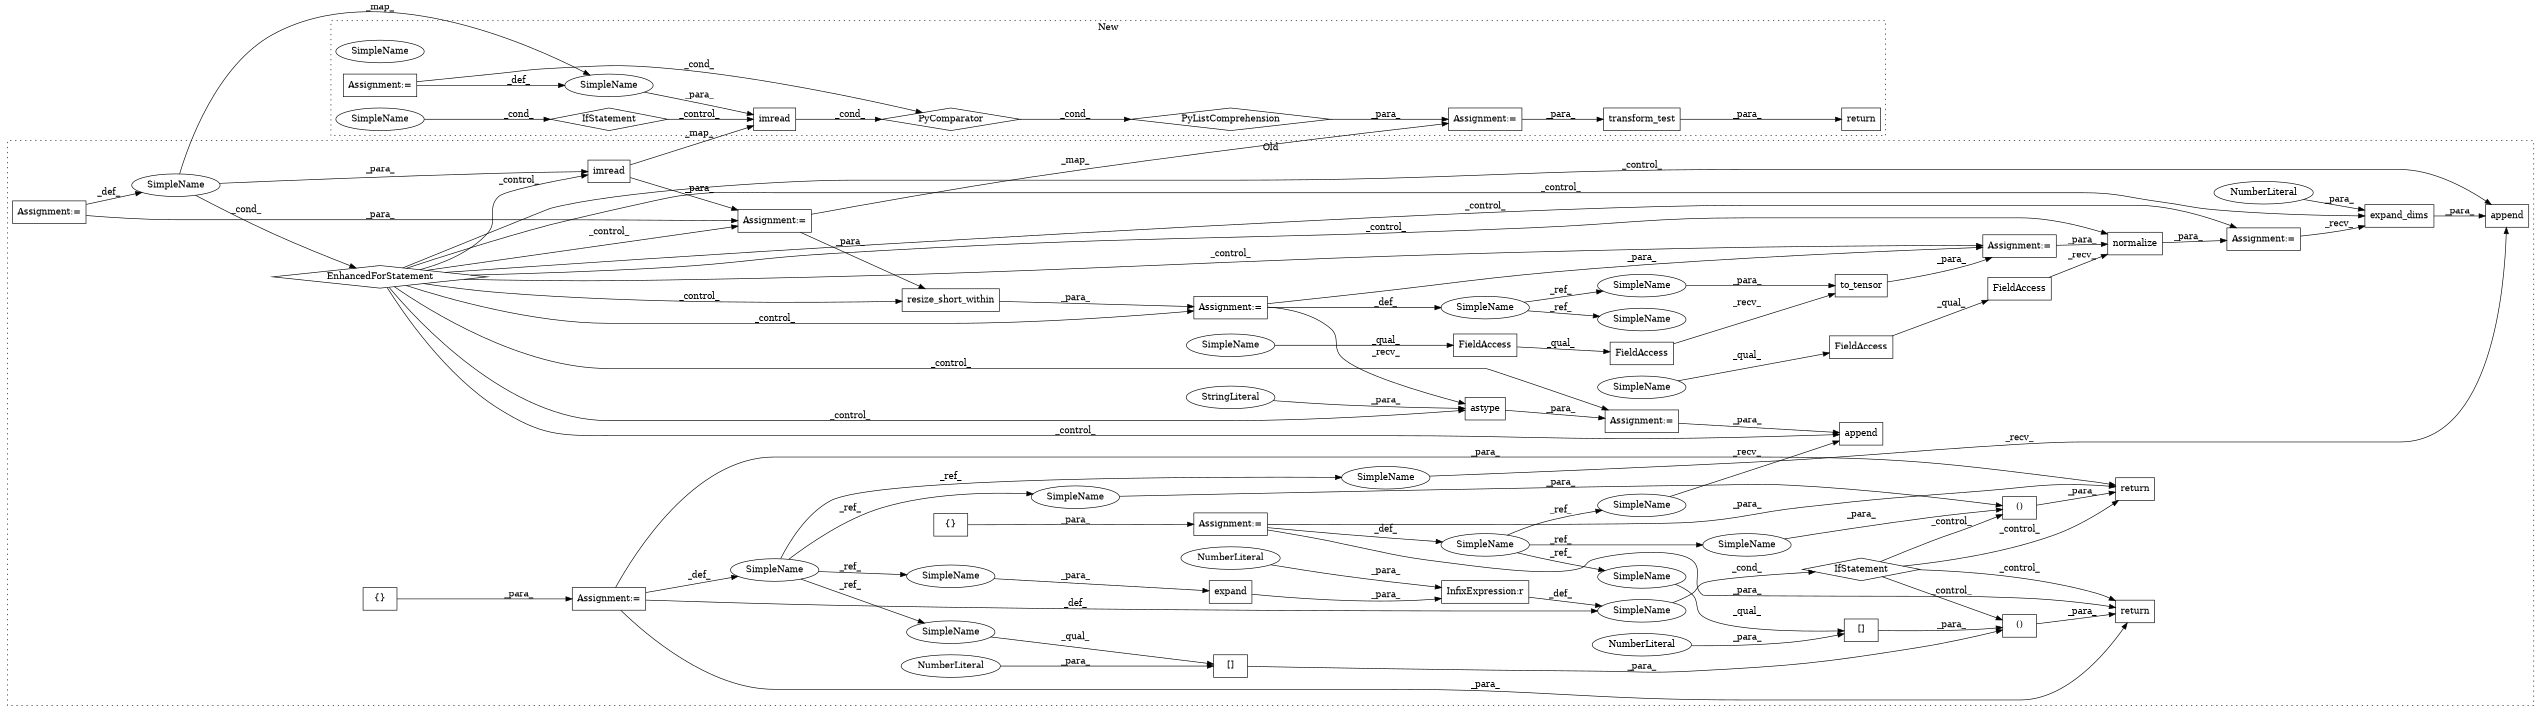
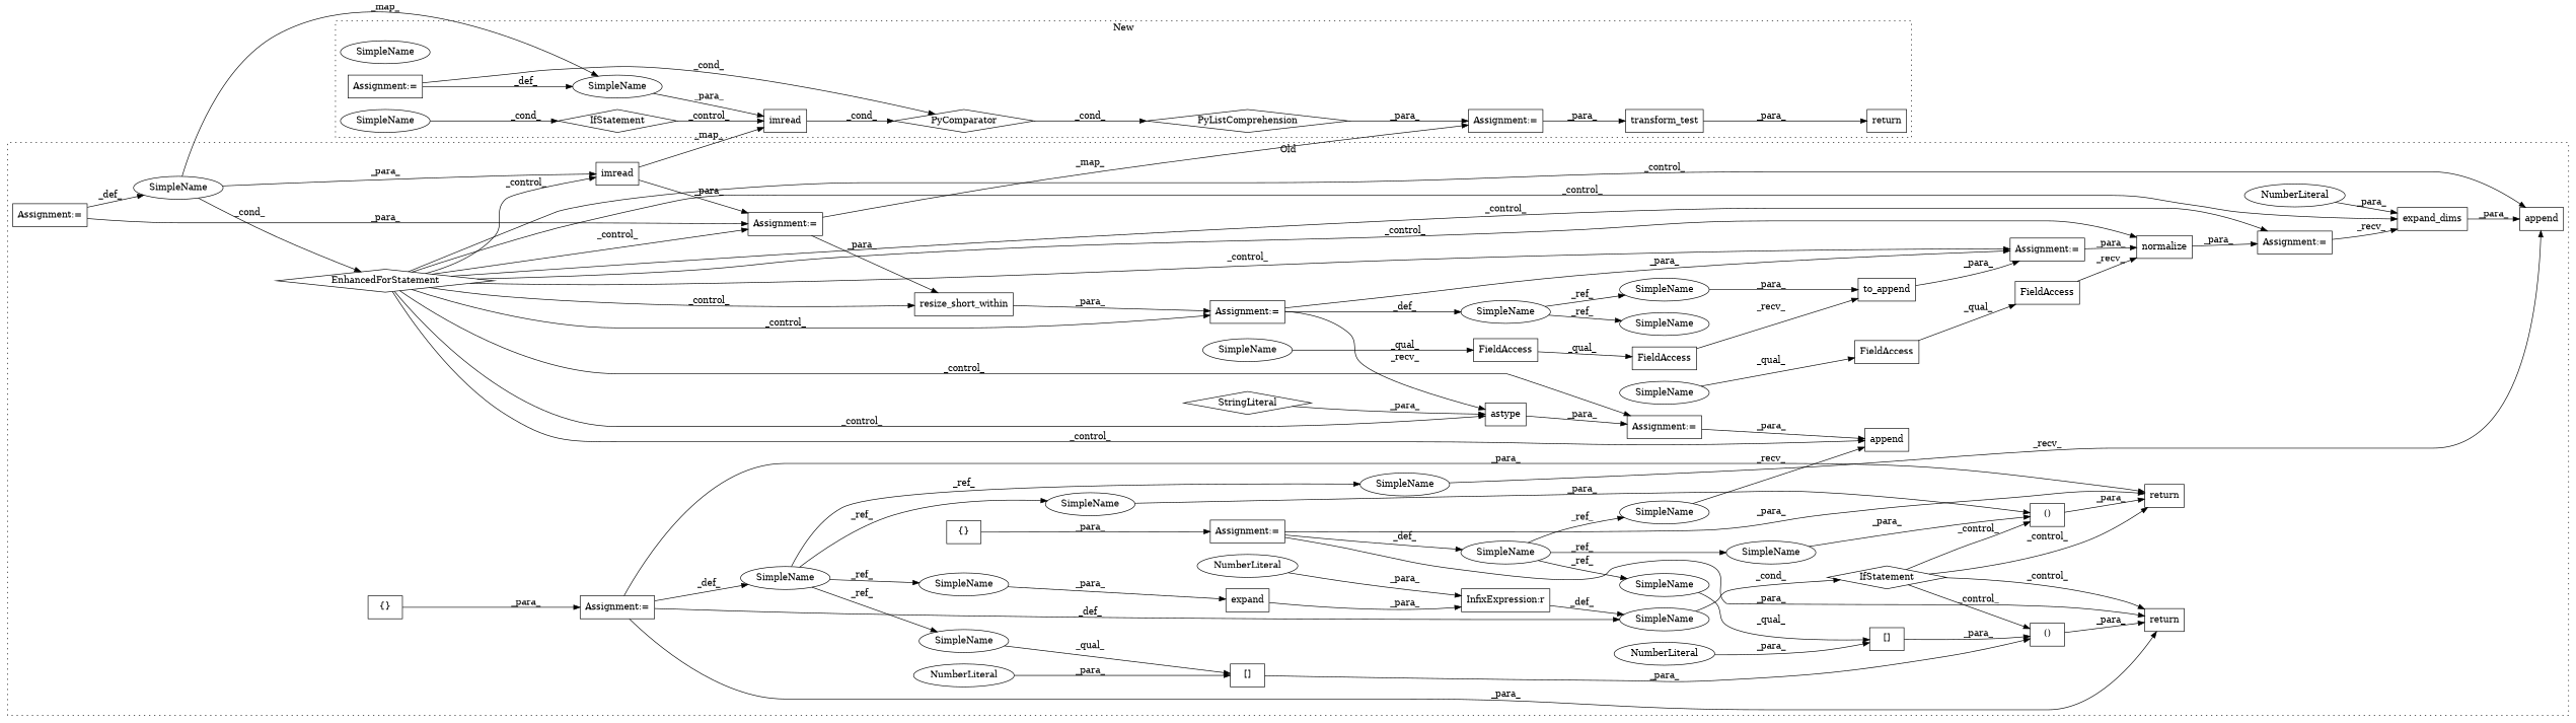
  digraph {
    rankdir=LR
    node [a=42 l=1 s=989 shape=box]
    n1 [a=7 label="Assignment:=" s=885]
    n2 [l=3 label=SimpleName s=882 shape=ellipse]
-   n3 [a=32 l="10,1" label=to_tensor s="1004,1017"]
+   n3 [a=32 l="10,1" label=to_append s="1004,1017"]
    n4 [a=32 l="12,1" label=expand_dims s="1095,1108"]
    n5 [a=34 label=NumberLiteral s=1107 shape=ellipse]
    n6 [a=22 l=14 label=FieldAccess]
    n7 [a=32 l="7,1" label=imread s="865,873"]
    n8 [a=70 l="53,2" label=EnhancedForStatement s="769,839" shape=diamond]
    n9 [label=SimpleName s=826 shape=ellipse]
    n10 [a=32 l="20,1" label=resize_short_within s="892,930"]
    n11 [a=22 l=8 label=FieldAccess]
    n12 [a=22 l=8 label=FieldAccess s=1030]
    n13 [a=22 l=14 label=FieldAccess s=1030]
    n14 [a=32 l="10,1" label=normalize s="1045,1067"]
    n15 [a=7 label="Assignment:=" s=947]
    n16 [a=32 l="7,1" label=astype s="962,976"]
    n17 [a=7 l="53,2" label="Assignment:=" s="769,839"]
    n18 [a=7 label="Assignment:=" s=988]
-   n19 [a=45 l=7 label=StringLiteral s=969 shape=ellipse]
+   n19 [a=45 l=7 label=StringLiteral s=969 shape=diamond]
    n20 [a=7 label="Assignment:=" s=1029]
    n21 [a=32 l="7,1" label=append s="1084,1109"]
    n22 [a=4 l=2 label="{}" s=738]
    n23 [a=106 l=25 label="()" s=1253]
    n24 [a=4 l=2 label="{}" s=761]
    n25 [a=106 l=31 label="()" s=1197]
    n26 [a=27 l=4 label="InfixExpression:r" s=1168]
    n27 [a=2 l="6,1" label="[]" s="1220,1227"]
    n28 [a=34 label=NumberLiteral s=1172 shape=ellipse]
    n29 [a=2 l="8,1" label="[]" s="1197,1206"]
    n30 [a=34 label=NumberLiteral s=1226 shape=ellipse]
    n31 [a=34 label=NumberLiteral s=1205 shape=ellipse]
    n32 [a=32 l="4,1" label=expand s="1156,1167"]
    n33 [a=25 l="4,2" label=IfStatement s="1152,1173" shape=diamond]
    n34 [label=SimpleName shape=ellipse l="" s=""]
    n35 [l=5 label=SimpleName s=746 shape=ellipse]
    n36 [l=7 label=SimpleName s=721 shape=ellipse]
    n37 [a=7 label="Assignment:=" s=751]
    n38 [a=7 label="Assignment:=" s=728]
    n39 [a=41 l=14 label=return s=1183]
    n40 [a=32 l="7,1" label=append s="1124,1139"]
    n41 [a=41 l=12 label=return s=1241]
    n42 [a=7 label="Assignment:=" s=852]
    n43 [l=3 label=SimpleName s=1014 shape=ellipse]
    n44 [l=3 label=SimpleName s=948 shape=ellipse]
    n45 [l=7 label=SimpleName s=1197 shape=ellipse]
    n46 [l=7 label=SimpleName s=1160 shape=ellipse]
    n47 [l=7 label=SimpleName s=1253 shape=ellipse]
    n48 [l=7 label=SimpleName s=1076 shape=ellipse]
    n49 [l=5 label=SimpleName s=1118 shape=ellipse]
    n50 [l=5 label=SimpleName s=1273 shape=ellipse]
    n51 [l=5 label=SimpleName s=1220 shape=ellipse]
    n52 [l=5 label=SimpleName shape=ellipse]
    n53 [l=5 label=SimpleName s=1030 shape=ellipse]
    n54 [a=25 l=25 label=IfStatement s=1733 shape=diamond]
    n55 [l=5 label=SimpleName s=1753 shape=ellipse]
    n56 [a=32 l="7,1" label=imread s="1666,1674"]
    n57 [label=SimpleName s=1736 shape=ellipse]
    n58 [a=113 l=25 label=PyComparator s=1733 shape=diamond]
    n59 [a=7 l=25 label="Assignment:=" s=1733]
    n60 [a=109 l=112 label=PyListComprehension s=1654 shape=diamond]
    n61 [a=32 l="15,1" label=transform_test s="1773,1816"]
    n62 [a=41 l=7 label=return s=1766]
    n63 [a=7 l=12 label="Assignment:=" s=1642]
    n64 [l=5 label=SimpleName s=1753 shape=ellipse]
    subgraph cluster_1 {
      label=Old
      style=dotted
      n1
      n2
      n3
      n4
      n5
      n6
      n7
      n8
      n9
      n10
      n11
      n12
      n13
      n14
      n15
      n16
      n17
      n18
      n19
      n20
      n21
      n22
      n23
      n24
      n25
      n26
      n27
      n28
      n29
      n30
      n31
      n32
      n33
      n34
      n35
      n36
      n37
      n38
      n39
      n40
      n41
      n42
      n43
      n44
      n45
      n46
      n47
      n48
      n49
      n50
      n51
      n52
      n53
    }
    subgraph cluster_2 {
      label=New
      style=dotted
      n54
      n55
      n56
      n57
      n58
      n59
      n60
      n61
      n62
      n63
      n64
    }
    n1 -> n2 [label=_def_]
    n1 -> n16 [label=_recv_]
    n1 -> n18 [label=_para_]
    n2 -> n43 [label=_ref_]
    n2 -> n44 [label=_ref_]
    n3 -> n18 [label=_para_]
    n4 -> n21 [label=_para_]
    n5 -> n4 [label=_para_]
    n6 -> n3 [label=_recv_]
    n7 -> n42 [label=_para_]
    n7 -> n56 [label=_map_]
    n8 -> n1 [label=_control_]
    n8 -> n4 [label=_control_]
    n8 -> n7 [label=_control_]
    n8 -> n10 [label=_control_]
    n8 -> n14 [label=_control_]
    n8 -> n15 [label=_control_]
    n8 -> n16 [label=_control_]
    n8 -> n18 [label=_control_]
    n8 -> n20 [label=_control_]
    n8 -> n21 [label=_control_]
    n8 -> n40 [label=_control_]
    n8 -> n42 [label=_control_]
    n9 -> n7 [label=_para_]
    n9 -> n8 [label=_cond_]
    n9 -> n57 [label=_map_]
    n10 -> n1 [label=_para_]
    n11 -> n6 [label=_qual_]
    n12 -> n13 [label=_qual_]
    n13 -> n14 [label=_recv_]
    n14 -> n20 [label=_para_]
    n15 -> n40 [label=_para_]
    n16 -> n15 [label=_para_]
    n17 -> n9 [label=_def_]
    n17 -> n42 [label=_para_]
    n18 -> n14 [label=_para_]
    n19 -> n16 [label=_para_]
    n20 -> n4 [label=_recv_]
    n22 -> n38 [label=_para_]
    n23 -> n41 [label=_para_]
    n24 -> n37 [label=_para_]
    n25 -> n39 [label=_para_]
    n26 -> n34 [label=_def_]
    n27 -> n25 [label=_para_]
    n28 -> n26 [label=_para_]
    n29 -> n25 [label=_para_]
    n30 -> n27 [label=_para_]
    n31 -> n29 [label=_para_]
    n32 -> n26 [label=_para_]
    n33 -> n23 [label=_control_]
    n33 -> n25 [label=_control_]
    n33 -> n39 [label=_control_]
    n33 -> n41 [label=_control_]
    n34 -> n33 [label=_cond_]
    n35 -> n49 [label=_ref_]
    n35 -> n50 [label=_ref_]
    n35 -> n51 [label=_ref_]
    n36 -> n45 [label=_ref_]
    n36 -> n46 [label=_ref_]
    n36 -> n47 [label=_ref_]
    n36 -> n48 [label=_ref_]
    n37 -> n35 [label=_def_]
    n37 -> n39 [label=_para_]
    n37 -> n41 [label=_para_]
    n38 -> n34 [label=_def_]
    n38 -> n36 [label=_def_]
    n38 -> n39 [label=_para_]
    n38 -> n41 [label=_para_]
    n42 -> n10 [label=_para_]
    n42 -> n63 [label=_map_]
    n43 -> n3 [label=_para_]
    n45 -> n29 [label=_qual_]
    n46 -> n32 [label=_para_]
    n47 -> n23 [label=_para_]
    n48 -> n21 [label=_recv_]
    n49 -> n40 [label=_recv_]
    n50 -> n23 [label=_para_]
    n51 -> n27 [label=_qual_]
    n52 -> n11 [label=_qual_]
    n53 -> n12 [label=_qual_]
    n54 -> n56 [label=_control_]
    n56 -> n58 [label=_cond_]
    n57 -> n56 [label=_para_]
    n58 -> n60 [label=_cond_]
    n59 -> n57 [label=_def_]
    n59 -> n58 [label=_cond_]
    n60 -> n63 [label=_para_]
    n61 -> n62 [label=_para_]
    n63 -> n61 [label=_para_]
    n64 -> n54 [label=_cond_]
  }
